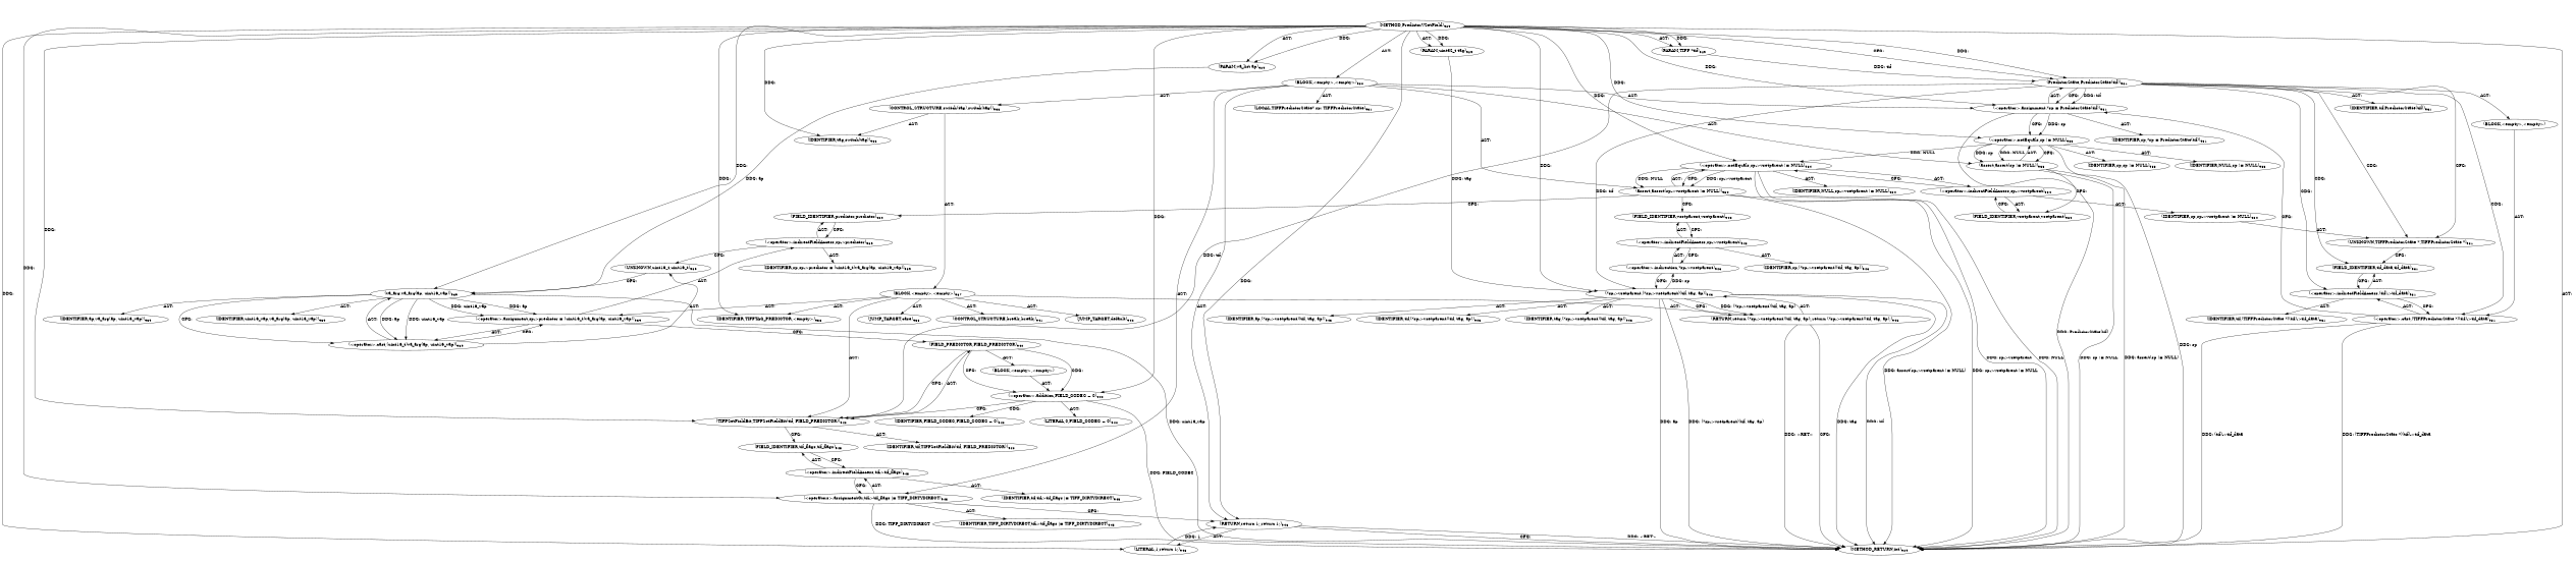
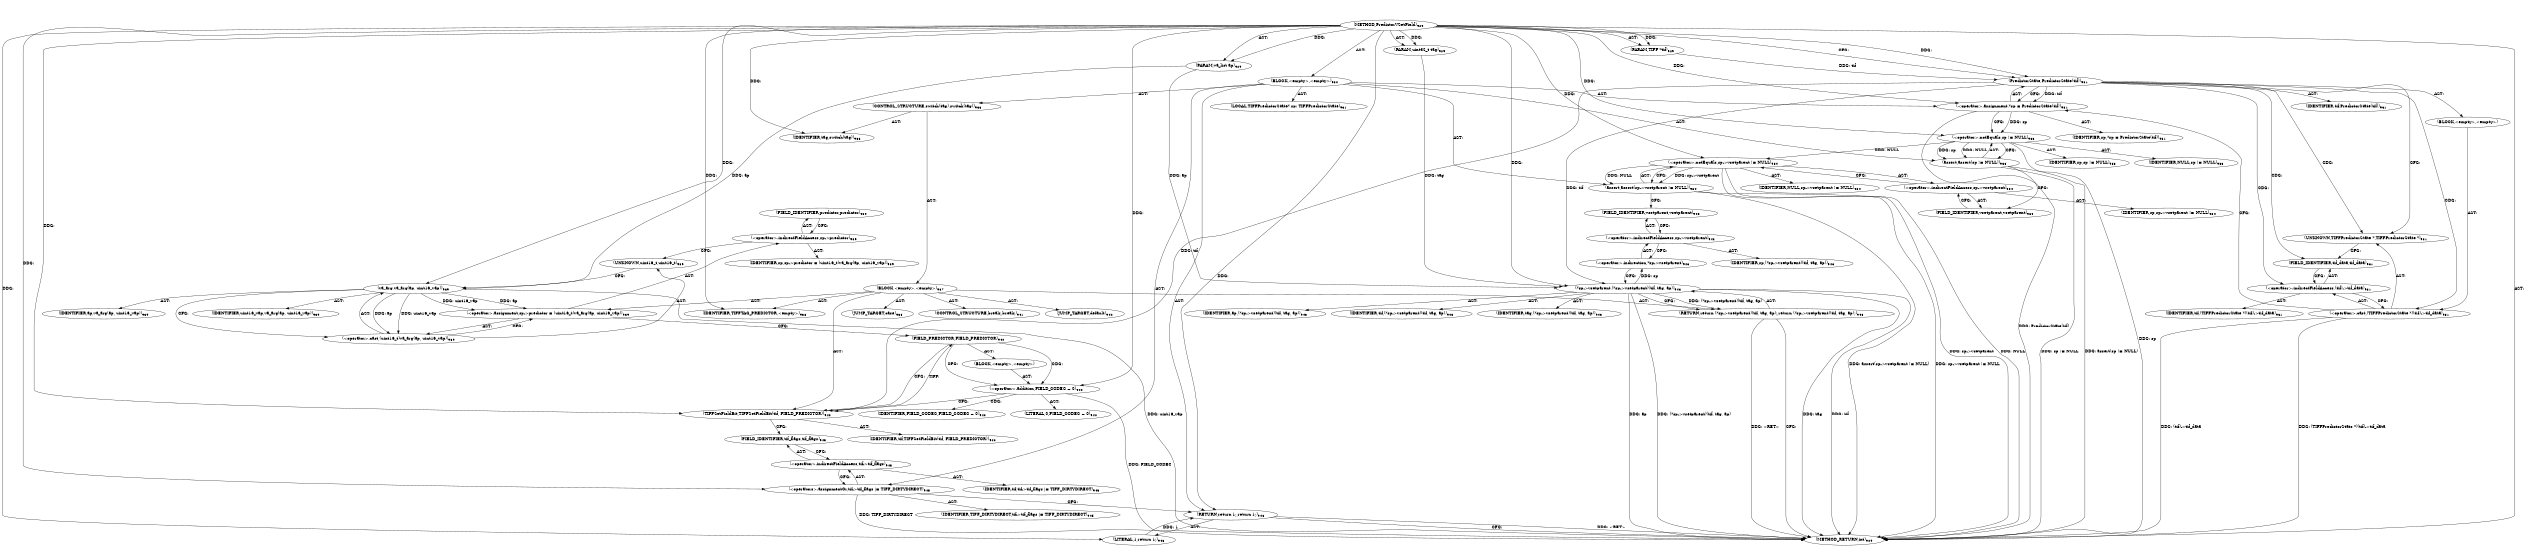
  digraph {
    n1 [label=<(METHOD,PredictorVSetField)<SUB>929</SUB>>]
    n2 [label=<(PARAM,TIFF *tif)<SUB>929</SUB>>]
    n3 [label=<(PARAM,uint32_t tag)<SUB>929</SUB>>]
    n4 [label=<(PARAM,va_list ap)<SUB>929</SUB>>]
    n5 [label=<(BLOCK,&lt;empty&gt;,&lt;empty&gt;)<SUB>930</SUB>>]
    n6 [label=<(&lt;operator&gt;.assignment,*sp = PredictorState(tif))<SUB>931</SUB>>]
    n7 [label=<(PredictorState,PredictorState(tif))<SUB>931</SUB>>]
    n8 [label=<(&lt;operator&gt;.notEquals,sp != NULL)<SUB>933</SUB>>]
    n9 [label=<(&lt;operator&gt;.notEquals,sp-&gt;vsetparent != NULL)<SUB>934</SUB>>]
    n10 [label=<(IDENTIFIER,tag,switch(tag))<SUB>936</SUB>>]
    n11 [label=<(IDENTIFIER,TIFFTAG_PREDICTOR,&lt;empty&gt;)<SUB>938</SUB>>]
    n12 [label=<(va_arg,va_arg(ap, uint16_vap))<SUB>939</SUB>>]
    n13 [label=<(TIFFSetFieldBit,TIFFSetFieldBit(tif, FIELD_PREDICTOR))<SUB>940</SUB>>]
    n14 [label=<(&lt;operator&gt;.addition,FIELD_CODEC + 0)<SUB>940</SUB>>]
    n15 [label=<(*sp-&gt;vsetparent,(*sp-&gt;vsetparent)(tif, tag, ap))<SUB>943</SUB>>]
    n16 [label=<(&lt;operators&gt;.assignmentOr,tif-&gt;tif_flags |= TIFF_DIRTYDIRECT)<SUB>945</SUB>>]
    n17 [label=<(RETURN,return 1;,return 1;)<SUB>946</SUB>>]
    n18 [label=<(LITERAL,1,return 1;)<SUB>946</SUB>>]
    n19 [label=<(METHOD_RETURN,int)<SUB>929</SUB>>]
    n20 [label=<(LOCAL,TIFFPredictorState* sp: TIFFPredictorState)<SUB>931</SUB>>]
    n21 [label=<(assert,assert(sp != NULL))<SUB>933</SUB>>]
    n22 [label=<(assert,assert(sp-&gt;vsetparent != NULL))<SUB>934</SUB>>]
    n23 [label=<(CONTROL_STRUCTURE,switch(tag),switch(tag))<SUB>936</SUB>>]
    n24 [label=<(IDENTIFIER,sp,*sp = PredictorState(tif))<SUB>931</SUB>>]
    n25 [label=<(IDENTIFIER,tif,PredictorState(tif))<SUB>931</SUB>>]
    n26 [label=<(BLOCK,&lt;empty&gt;,&lt;empty&gt;)>]
    n27 [label=<(&lt;operator&gt;.cast,(TIFFPredictorState *)(tif)-&gt;tif_data)<SUB>931</SUB>>]
    n28 [label=<(UNKNOWN,TIFFPredictorState *,TIFFPredictorState *)<SUB>931</SUB>>]
    n29 [label=<(&lt;operator&gt;.indirectFieldAccess,(tif)-&gt;tif_data)<SUB>931</SUB>>]
    n30 [label=<(FIELD_IDENTIFIER,tif_data,tif_data)<SUB>931</SUB>>]
    n31 [label=<(IDENTIFIER,sp,sp != NULL)<SUB>933</SUB>>]
    n32 [label=<(IDENTIFIER,NULL,sp != NULL)<SUB>933</SUB>>]
    n33 [label=<(&lt;operator&gt;.indirectFieldAccess,sp-&gt;vsetparent)<SUB>934</SUB>>]
    n34 [label=<(IDENTIFIER,NULL,sp-&gt;vsetparent != NULL)<SUB>934</SUB>>]
    n35 [label=<(&lt;operator&gt;.assignment,sp-&gt;predictor = (uint16_t)va_arg(ap, uint16_vap))<SUB>939</SUB>>]
    n36 [label=<(&lt;operator&gt;.cast,(uint16_t)va_arg(ap, uint16_vap))<SUB>939</SUB>>]
    n37 [label=<(IDENTIFIER,ap,va_arg(ap, uint16_vap))<SUB>939</SUB>>]
    n38 [label=<(IDENTIFIER,uint16_vap,va_arg(ap, uint16_vap))<SUB>939</SUB>>]
    n39 [label=<(FIELD_PREDICTOR,FIELD_PREDICTOR)<SUB>940</SUB>>]
    n40 [label=<(IDENTIFIER,tif,TIFFSetFieldBit(tif, FIELD_PREDICTOR))<SUB>940</SUB>>]
    n41 [label=<(FIELD_IDENTIFIER,tif_flags,tif_flags)<SUB>945</SUB>>]
    n42 [label=<(IDENTIFIER,FIELD_CODEC,FIELD_CODEC + 0)<SUB>940</SUB>>]
    n43 [label=<(LITERAL,0,FIELD_CODEC + 0)<SUB>940</SUB>>]
    n44 [label=<(RETURN,return (*sp-&gt;vsetparent)(tif, tag, ap);,return (*sp-&gt;vsetparent)(tif, tag, ap);)<SUB>943</SUB>>]
    n45 [label=<(&lt;operator&gt;.indirection,*sp-&gt;vsetparent)<SUB>943</SUB>>]
    n46 [label=<(IDENTIFIER,tif,(*sp-&gt;vsetparent)(tif, tag, ap))<SUB>943</SUB>>]
    n47 [label=<(IDENTIFIER,tag,(*sp-&gt;vsetparent)(tif, tag, ap))<SUB>943</SUB>>]
    n48 [label=<(IDENTIFIER,ap,(*sp-&gt;vsetparent)(tif, tag, ap))<SUB>943</SUB>>]
    n49 [label=<(&lt;operator&gt;.indirectFieldAccess,tif-&gt;tif_flags)<SUB>945</SUB>>]
    n50 [label=<(IDENTIFIER,TIFF_DIRTYDIRECT,tif-&gt;tif_flags |= TIFF_DIRTYDIRECT)<SUB>945</SUB>>]
    n51 [label=<(FIELD_IDENTIFIER,vsetparent,vsetparent)<SUB>934</SUB>>]
    n52 [label=<(FIELD_IDENTIFIER,predictor,predictor)<SUB>939</SUB>>]
    n53 [label=<(FIELD_IDENTIFIER,vsetparent,vsetparent)<SUB>943</SUB>>]
    n54 [label=<(BLOCK,&lt;empty&gt;,&lt;empty&gt;)<SUB>937</SUB>>]
    n55 [label=<(IDENTIFIER,tif,(TIFFPredictorState *)(tif)-&gt;tif_data)<SUB>931</SUB>>]
    n56 [label=<(&lt;operator&gt;.indirectFieldAccess,sp-&gt;predictor)<SUB>939</SUB>>]
    n57 [label=<(&lt;operator&gt;.indirectFieldAccess,sp-&gt;vsetparent)<SUB>943</SUB>>]
    n58 [label=<(IDENTIFIER,sp,sp-&gt;vsetparent != NULL)<SUB>934</SUB>>]
    n59 [label=<(JUMP_TARGET,case)<SUB>938</SUB>>]
    n60 [label=<(CONTROL_STRUCTURE,break;,break;)<SUB>941</SUB>>]
    n61 [label=<(JUMP_TARGET,default)<SUB>942</SUB>>]
    n62 [label=<(IDENTIFIER,sp,sp-&gt;predictor = (uint16_t)va_arg(ap, uint16_vap))<SUB>939</SUB>>]
    n63 [label=<(UNKNOWN,uint16_t,uint16_t)<SUB>939</SUB>>]
    n64 [label=<(BLOCK,&lt;empty&gt;,&lt;empty&gt;)>]
    n65 [label=<(IDENTIFIER,sp,(*sp-&gt;vsetparent)(tif, tag, ap))<SUB>943</SUB>>]
    n66 [label=<(IDENTIFIER,tif,tif-&gt;tif_flags |= TIFF_DIRTYDIRECT)<SUB>945</SUB>>]
    n1 -> n2 [label="AST: "]
    n1 -> n2 [label="DDG: "]
    n1 -> n3 [label="AST: "]
    n1 -> n3 [label="DDG: "]
    n1 -> n4 [label="AST: "]
    n1 -> n4 [label="DDG: "]
    n1 -> n5 [label="AST: "]
    n1 -> n6 [label="DDG: "]
    n1 -> n7 [label="CFG: "]
    n1 -> n7 [label="DDG: "]
    n1 -> n8 [label="DDG: "]
    n1 -> n9 [label="DDG: "]
    n1 -> n10 [label="DDG: "]
    n1 -> n11 [label="DDG: "]
    n1 -> n12 [label="DDG: "]
    n1 -> n13 [label="DDG: "]
    n1 -> n14 [label="DDG: "]
    n1 -> n15 [label="DDG: "]
    n1 -> n16 [label="DDG: "]
    n1 -> n17 [label="DDG: "]
    n1 -> n18 [label="DDG: "]
    n1 -> n19 [label="AST: "]
    n2 -> n7 [label="DDG: tif"]
    n3 -> n15 [label="DDG: tag"]
    n4 -> n12 [label="DDG: ap"]
+   n4 -> n15 [label="DDG: ap"]
    n5 -> n6 [label="AST: "]
    n5 -> n16 [label="AST: "]
    n5 -> n17 [label="AST: "]
    n5 -> n20 [label="AST: "]
    n5 -> n21 [label="AST: "]
    n5 -> n22 [label="AST: "]
    n5 -> n23 [label="AST: "]
    n6 -> n7 [label="AST: "]
    n6 -> n8 [label="CFG: "]
    n6 -> n8 [label="DDG: sp"]
    n6 -> n19 [label="DDG: PredictorState(tif)"]
    n6 -> n24 [label="AST: "]
    n7 -> n6 [label="CFG: "]
    n7 -> n6 [label="DDG: tif"]
    n7 -> n13 [label="DDG: tif"]
    n7 -> n15 [label="DDG: tif"]
    n7 -> n25 [label="AST: "]
    n7 -> n26 [label="AST: "]
    n7 -> n27 [label="CDG: "]
    n7 -> n28 [label="CFG: "]
    n7 -> n28 [label="CDG: "]
    n7 -> n29 [label="CDG: "]
    n7 -> n30 [label="CDG: "]
    n8 -> n9 [label="DDG: NULL"]
    n8 -> n19 [label="DDG: sp"]
    n8 -> n21 [label="CFG: "]
    n8 -> n21 [label="DDG: sp"]
    n8 -> n21 [label="DDG: NULL"]
    n8 -> n31 [label="AST: "]
    n8 -> n32 [label="AST: "]
    n9 -> n19 [label="DDG: sp-&gt;vsetparent"]
    n9 -> n19 [label="DDG: NULL"]
    n9 -> n22 [label="CFG: "]
    n9 -> n22 [label="DDG: sp-&gt;vsetparent"]
    n9 -> n22 [label="DDG: NULL"]
    n9 -> n33 [label="AST: "]
    n9 -> n34 [label="AST: "]
    n12 -> n19 [label="DDG: uint16_vap"]
    n12 -> n35 [label="DDG: ap"]
    n12 -> n35 [label="DDG: uint16_vap"]
    n12 -> n36 [label="CFG: "]
    n12 -> n36 [label="DDG: ap"]
    n12 -> n36 [label="DDG: uint16_vap"]
    n12 -> n37 [label="AST: "]
    n12 -> n38 [label="AST: "]
-   n13 -> n39 [label="AST: "]
+   n13 -> n39 [label="TIFF: "]
    n13 -> n40 [label="AST: "]
    n13 -> n41 [label="CFG: "]
    n14 -> n13 [label="CFG: "]
    n14 -> n19 [label="DDG: FIELD_CODEC"]
    n14 -> n42 [label="CDG: "]
    n14 -> n43 [label="AST: "]
    n15 -> n19 [label="DDG: tif"]
    n15 -> n19 [label="DDG: tag"]
    n15 -> n19 [label="DDG: ap"]
    n15 -> n19 [label="DDG: (*sp-&gt;vsetparent)(tif, tag, ap)"]
    n15 -> n44 [label="CFG: "]
    n15 -> n44 [label="DDG: (*sp-&gt;vsetparent)(tif, tag, ap)"]
    n15 -> n45 [label="DDG: sp"]
    n15 -> n46 [label="AST: "]
    n15 -> n47 [label="AST: "]
    n15 -> n48 [label="AST: "]
    n16 -> n17 [label="CFG: "]
    n16 -> n19 [label="DDG: TIFF_DIRTYDIRECT"]
    n16 -> n49 [label="AST: "]
    n16 -> n50 [label="AST: "]
    n17 -> n18 [label="AST: "]
    n17 -> n19 [label="CFG: "]
    n17 -> n19 [label="DDG: &lt;RET&gt;"]
    n18 -> n17 [label="DDG: 1"]
    n21 -> n8 [label="AST: "]
    n21 -> n19 [label="DDG: sp != NULL"]
    n21 -> n19 [label="DDG: assert(sp != NULL)"]
    n21 -> n51 [label="CFG: "]
    n22 -> n9 [label="AST: "]
    n22 -> n19 [label="DDG: sp-&gt;vsetparent != NULL"]
    n22 -> n19 [label="DDG: assert(sp-&gt;vsetparent != NULL)"]
-   n22 -> n52 [label="CFG: "]
    n22 -> n53 [label="CFG: "]
    n23 -> n10 [label="AST: "]
    n23 -> n54 [label="AST: "]
    n26 -> n27 [label="AST: "]
    n27 -> n6 [label="CFG: "]
    n27 -> n19 [label="DDG: (tif)-&gt;tif_data"]
    n27 -> n19 [label="DDG: (TIFFPredictorState *)(tif)-&gt;tif_data"]
-   n58 -> n28 [label="AST: "]
+   n27 -> n28 [label="AST: "]
    n27 -> n29 [label="AST: "]
    n28 -> n30 [label="CFG: "]
    n29 -> n27 [label="CFG: "]
    n29 -> n30 [label="AST: "]
    n29 -> n55 [label="AST: "]
    n30 -> n29 [label="CFG: "]
    n33 -> n9 [label="CFG: "]
    n33 -> n51 [label="AST: "]
    n33 -> n58 [label="AST: "]
    n35 -> n36 [label="AST: "]
    n35 -> n39 [label="CFG: "]
    n35 -> n56 [label="AST: "]
    n36 -> n12 [label="AST: "]
    n36 -> n35 [label="CFG: "]
    n36 -> n63 [label="AST: "]
    n39 -> n13 [label="CFG: "]
    n39 -> n14 [label="CFG: "]
    n39 -> n14 [label="CDG: "]
    n39 -> n64 [label="AST: "]
    n41 -> n49 [label="CFG: "]
    n44 -> n15 [label="AST: "]
    n44 -> n19 [label="CFG: "]
    n44 -> n19 [label="DDG: &lt;RET&gt;"]
    n45 -> n15 [label="CFG: "]
    n45 -> n57 [label="AST: "]
    n49 -> n16 [label="CFG: "]
    n49 -> n41 [label="AST: "]
    n49 -> n66 [label="AST: "]
    n51 -> n33 [label="CFG: "]
    n52 -> n56 [label="CFG: "]
    n53 -> n57 [label="CFG: "]
    n54 -> n11 [label="AST: "]
    n54 -> n13 [label="AST: "]
    n54 -> n35 [label="AST: "]
    n54 -> n44 [label="AST: "]
    n54 -> n59 [label="AST: "]
    n54 -> n60 [label="AST: "]
    n54 -> n61 [label="AST: "]
    n56 -> n52 [label="AST: "]
    n56 -> n62 [label="AST: "]
    n56 -> n63 [label="CFG: "]
    n57 -> n45 [label="CFG: "]
    n57 -> n53 [label="AST: "]
    n57 -> n65 [label="AST: "]
    n63 -> n12 [label="CFG: "]
    n64 -> n14 [label="AST: "]
  }
